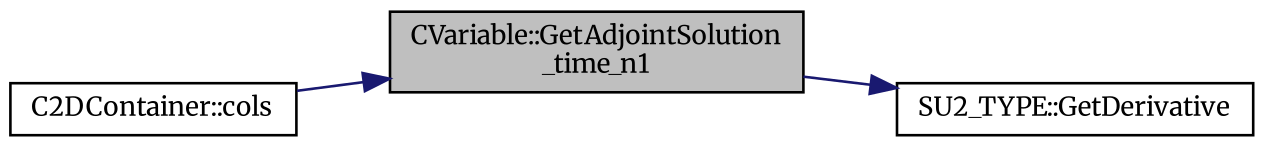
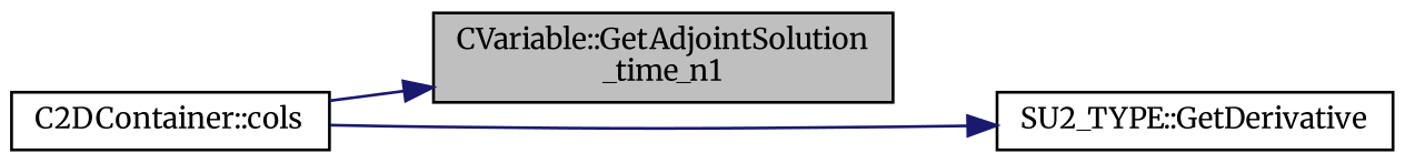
  digraph {
    fontname=Merriweather
    rankdir=LR
    node [color=black fillcolor=white fontname=Merriweather fontsize=10 shape=record style=filled]
    edge [color=midnightblue fontname=Merriweather fontsize=10 labelfontname=Helvetica labelfontsize=10 style=solid]
    n1 [fillcolor=grey75 fontcolor=black height=0.2 label="CVariable::GetAdjointSolution\l_time_n1" width=0.4]
    n2 [height=0.2 label="SU2_TYPE::GetDerivative" width=0.4]
    n3 [height=0.2 label="C2DContainer::cols" width=0.4]
-   n1 -> n2
+   n3 -> n2
    n3 -> n1
  }
